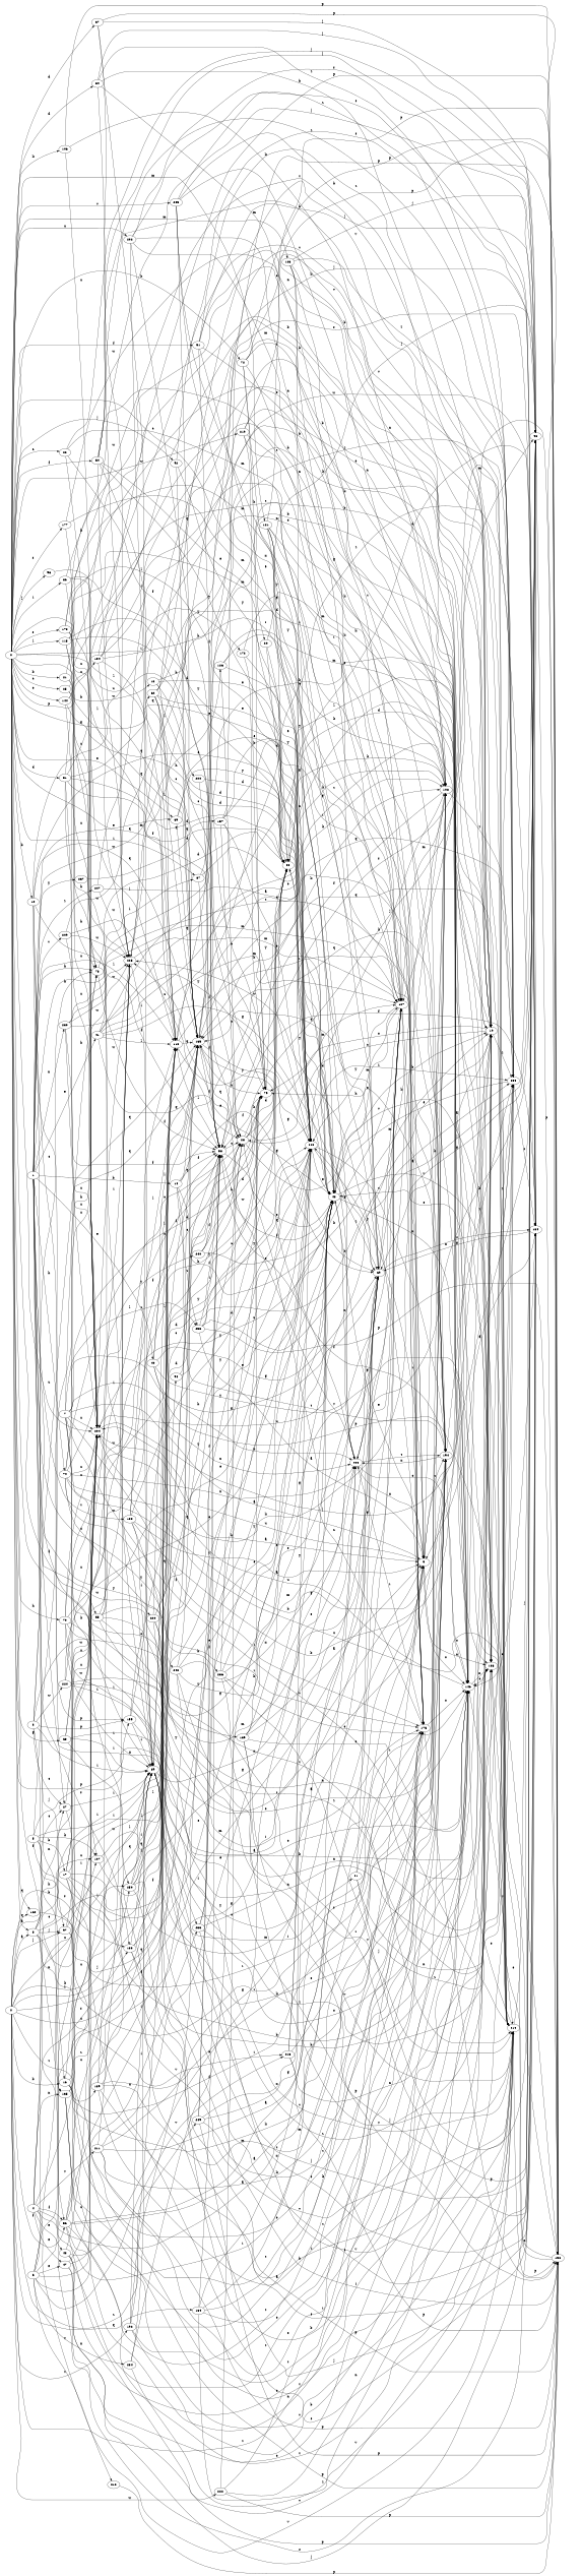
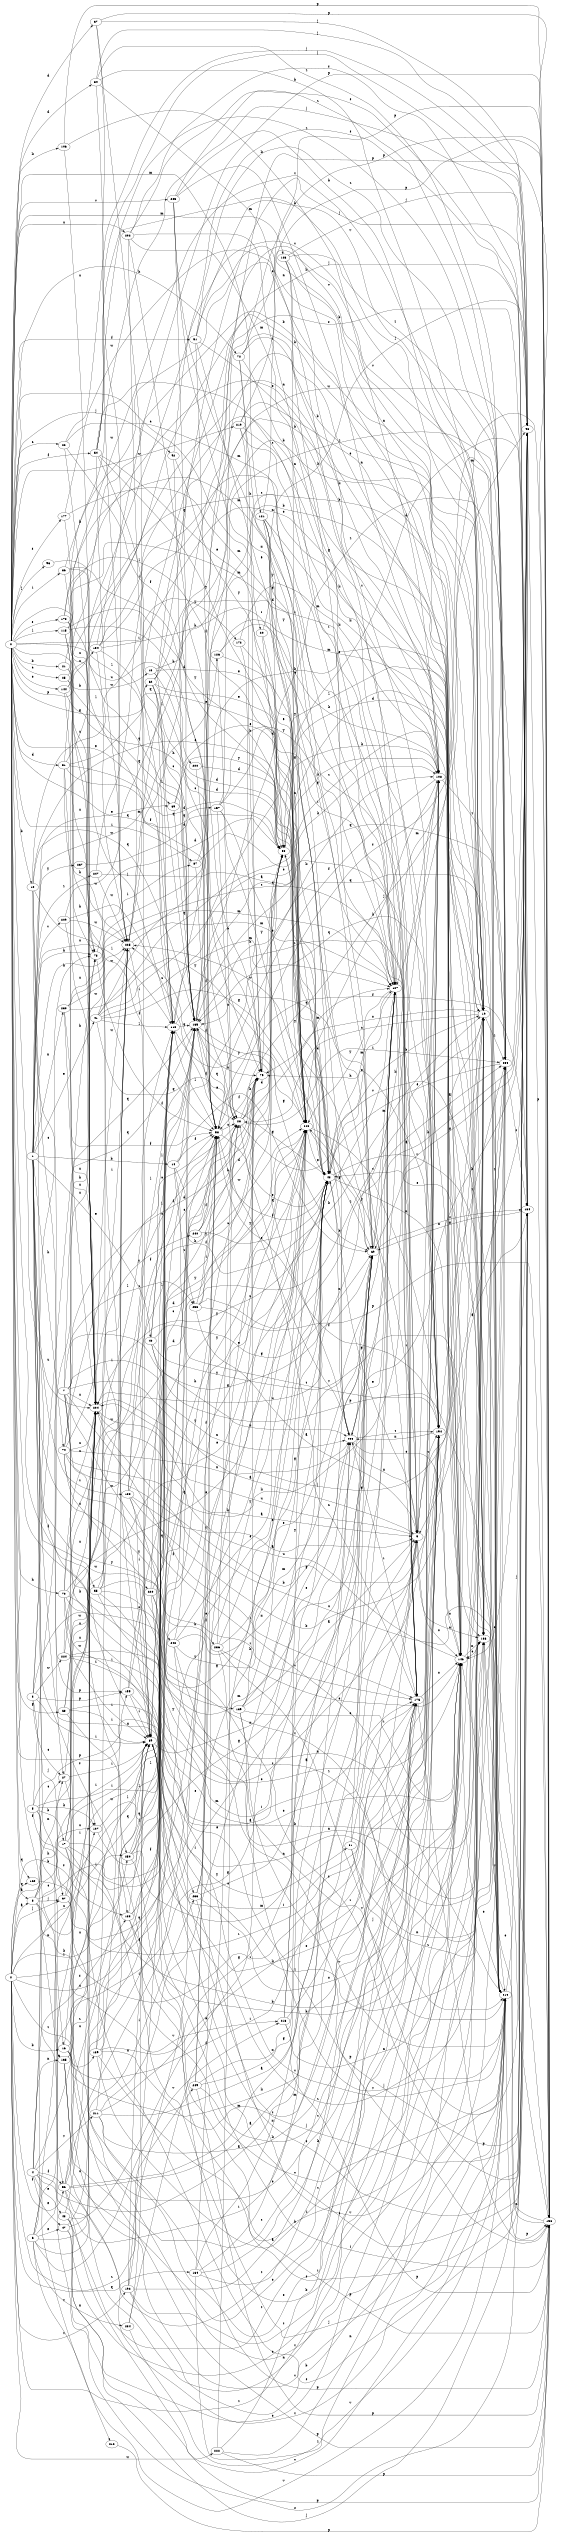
  strict digraph {
    rankdir=LR
    0
    8
    10
    n4 [label=21]
    13
    20
    22
    25
    31
    34
    37
    39
    51
    54
    55
    56
    62
    68
    70
    72
    81
    86
    87
    92
    93
    106
    115
    118
    121
    123
    139
    144
    154
    157
    160
    172
    177
    178
    200
    202
    204
    205
    219
    135
    89
    97
    27
    165
    225
    38
    184
    155
    58
    48
    136
    78
    98
    194
    244
    127
    214
    19
    254
    156
    108
    146
    175
    9
    28
    79
    69
    235
    1
    14
    40
    41
    74
    126
    183
    188
    209
    220
    230
    233
    236
    237
    242
    247
    253
    240
    2
    16
-   94
    107
    164
    189
    192
    222
    249
    250
    3
    224
    4
    43
    47
    211
    212
    5
    17
    213
    6
    234
    7
    0 -> 8 [label=a]
    0 -> 10 [label=b]
    0 -> n4 [label=b]
    0 -> 13 [label=b]
    0 -> 20 [label=c]
    0 -> 22 [label=c]
    0 -> 25 [label=c]
    0 -> 31 [label=d]
    0 -> 34 [label=d]
    0 -> 37 [label=d]
    0 -> 39 [label=e]
    0 -> 51 [label=f]
    0 -> 54 [label=f]
    0 -> 55 [label=f]
    0 -> 56 [label=f]
    0 -> 62 [label=g]
    0 -> 68 [label=g]
    0 -> 70 [label=h]
    0 -> 72 [label=h]
    0 -> 81 [label=i]
    0 -> 86 [label=i]
    0 -> 87 [label=i]
    0 -> 92 [label=j]
    0 -> 93 [label=j]
    0 -> 106 [label=k]
    0 -> 115 [label=l]
    0 -> 118 [label=l]
    0 -> 121 [label=m]
    0 -> 123 [label=m]
    0 -> 139 [label=o]
    0 -> 144 [label=o]
    0 -> 154 [label=p]
    0 -> 157 [label=q]
    0 -> 160 [label=q]
    0 -> 172 [label=r]
    0 -> 177 [label=s]
    0 -> 178 [label=s]
    0 -> 200 [label=u]
    0 -> 202 [label=u]
    0 -> 204 [label=u]
    0 -> 205 [label=v]
    0 -> 219 [label=w]
    8 -> 135 [label=n]
    8 -> 89 [label=i]
    8 -> 97 [label=j]
    8 -> 27 [label=c]
    8 -> 165 [label=q]
    8 -> 225 [label=w]
    8 -> 38 [label=d]
    8 -> 184 [label=s]
    10 -> 97 [label=j]
    10 -> 27 [label=c]
    10 -> 165 [label=q]
    10 -> 155 [label=p]
    10 -> 58 [label=f]
    10 -> 48 [label=e]
    10 -> 136 [label=n]
    n4 -> 165 [label=q]
    n4 -> 78 [label=h]
    n4 -> 98 [label=j]
    13 -> 118 [label=l]
    13 -> 38 [label=d]
    13 -> 48 [label=e]
    13 -> 194 [label=t]
    20 -> 38 [label=d]
    20 -> 98 [label=j]
    20 -> 244 [label=y]
    22 -> 58 [label=f]
    22 -> 78 [label=h]
    22 -> 98 [label=j]
    22 -> 127 [label=m]
    25 -> 204 [label=u]
    25 -> 78 [label=h]
    25 -> 214 [label=v]
    31 -> 204 [label=u]
    31 -> 225 [label=w]
    31 -> 38 [label=d]
    31 -> 58 [label=f]
    31 -> 48 [label=e]
    31 -> 136 [label=n]
    31 -> 214 [label=v]
    34 -> 225 [label=w]
    34 -> 98 [label=j]
    34 -> 127 [label=m]
    34 -> 19 [label=b]
    34 -> 254 [label=z]
    37 -> 165 [label=q]
    37 -> 225 [label=w]
    37 -> 98 [label=j]
    37 -> 156 [label=p]
    39 -> 165 [label=q]
    39 -> 48 [label=e]
    39 -> 244 [label=y]
    51 -> 58 [label=f]
    51 -> 48 [label=e]
    51 -> 214 [label=v]
    51 -> 19 [label=b]
    51 -> 254 [label=z]
    51 -> 108 [label=k]
    54 -> 118 [label=l]
    54 -> 225 [label=w]
    54 -> 48 [label=e]
    54 -> 98 [label=j]
    54 -> 194 [label=t]
    54 -> 244 [label=y]
    54 -> 19 [label=b]
    54 -> 254 [label=z]
    55 -> 225 [label=w]
    55 -> 48 [label=e]
    55 -> 194 [label=t]
    55 -> 244 [label=y]
    55 -> 19 [label=b]
    55 -> 146 [label=o]
    55 -> 175 [label=r]
    56 -> 204 [label=u]
    56 -> 58 [label=f]
    56 -> 136 [label=n]
    56 -> 194 [label=t]
    56 -> 244 [label=y]
    56 -> 127 [label=m]
    56 -> 156 [label=p]
    56 -> 9 [label=a]
    62 -> 118 [label=l]
    62 -> 165 [label=q]
    62 -> 38 [label=d]
    62 -> 48 [label=e]
    62 -> 98 [label=j]
    62 -> 214 [label=v]
    62 -> 19 [label=b]
    62 -> 28 [label=c]
    68 -> 204 [label=u]
    68 -> 89 [label=i]
    68 -> 184 [label=s]
    68 -> 58 [label=f]
    68 -> 9 [label=a]
    70 -> 204 [label=u]
    70 -> 89 [label=i]
    70 -> 184 [label=s]
    70 -> 48 [label=e]
    70 -> 98 [label=j]
    70 -> 214 [label=v]
    70 -> 28 [label=c]
    72 -> 244 [label=y]
    72 -> 127 [label=m]
    72 -> 214 [label=v]
    72 -> 108 [label=k]
    72 -> 146 [label=o]
    72 -> 79 [label=h]
    81 -> 136 [label=n]
    81 -> 254 [label=z]
    81 -> 175 [label=r]
    81 -> 69 [label=g]
    86 -> 204 [label=u]
    86 -> 165 [label=q]
    86 -> 38 [label=d]
    86 -> 146 [label=o]
    87 -> 58 [label=f]
    87 -> 19 [label=b]
    87 -> 108 [label=k]
    92 -> 165 [label=q]
    92 -> 184 [label=s]
    92 -> 244 [label=y]
    93 -> 118 [label=l]
    106 -> 204 [label=u]
    106 -> 156 [label=p]
    106 -> 108 [label=k]
    115 -> 204 [label=u]
    115 -> 89 [label=i]
    115 -> 244 [label=y]
    115 -> 127 [label=m]
    115 -> 146 [label=o]
    115 -> 79 [label=h]
    118 -> 165 [label=q]
    118 -> 244 [label=y]
    118 -> 254 [label=z]
    118 -> 175 [label=r]
    121 -> 38 [label=d]
    121 -> 48 [label=e]
    121 -> 244 [label=y]
    121 -> 127 [label=m]
    121 -> 156 [label=p]
    121 -> 108 [label=k]
    121 -> 69 [label=g]
    123 -> 136 [label=n]
    123 -> 98 [label=j]
    123 -> 194 [label=t]
    123 -> 244 [label=y]
    123 -> 254 [label=z]
    123 -> 69 [label=g]
    139 -> 48 [label=e]
    139 -> 98 [label=j]
    139 -> 214 [label=v]
    139 -> 146 [label=o]
    139 -> 9 [label=a]
    139 -> 79 [label=h]
    139 -> 69 [label=g]
    144 -> 204 [label=u]
    144 -> 194 [label=t]
    144 -> 19 [label=b]
    144 -> 79 [label=h]
    154 -> 225 [label=w]
    154 -> 136 [label=n]
    154 -> 19 [label=b]
    154 -> 156 [label=p]
    154 -> 146 [label=o]
    154 -> 175 [label=r]
    154 -> 28 [label=c]
    157 -> 48 [label=e]
    157 -> 194 [label=t]
    157 -> 244 [label=y]
    157 -> 156 [label=p]
    157 -> 175 [label=r]
    157 -> 28 [label=c]
    160 -> 48 [label=e]
    172 -> 48 [label=e]
    172 -> 108 [label=k]
    172 -> 79 [label=h]
    177 -> 204 [label=u]
    177 -> 136 [label=n]
    177 -> 127 [label=m]
    178 -> 118 [label=l]
    178 -> 204 [label=u]
    178 -> 89 [label=i]
    178 -> 244 [label=y]
    178 -> 127 [label=m]
    200 -> 38 [label=d]
    200 -> 58 [label=f]
    202 -> 89 [label=i]
    202 -> 184 [label=s]
    202 -> 127 [label=m]
    202 -> 254 [label=z]
    202 -> 175 [label=r]
    202 -> 79 [label=h]
    204 -> 225 [label=w]
    204 -> 98 [label=j]
    204 -> 9 [label=a]
    205 -> 165 [label=q]
    205 -> 184 [label=s]
    205 -> 19 [label=b]
    205 -> 108 [label=k]
    205 -> 69 [label=g]
    205 -> 235 [label=x]
    219 -> 136 [label=n]
    219 -> 156 [label=p]
    219 -> 108 [label=k]
    219 -> 175 [label=r]
    219 -> 79 [label=h]
    135 -> 204 [label=u]
    135 -> 165 [label=q]
    135 -> 194 [label=t]
    135 -> 214 [label=v]
    135 -> 146 [label=o]
    89 -> 118 [label=l]
    89 -> 184 [label=s]
    89 -> 156 [label=p]
    89 -> 146 [label=o]
    89 -> 175 [label=r]
    89 -> 235 [label=x]
    97 -> 118 [label=l]
    97 -> 204 [label=u]
    97 -> 156 [label=p]
    97 -> 175 [label=r]
    27 -> 89 [label=i]
    27 -> 78 [label=h]
    27 -> 214 [label=v]
    165 -> 58 [label=f]
    165 -> 254 [label=z]
    165 -> 156 [label=p]
    165 -> 108 [label=k]
    165 -> 79 [label=h]
    165 -> 69 [label=g]
    225 -> 89 [label=i]
    225 -> 184 [label=s]
    225 -> 98 [label=j]
    225 -> 127 [label=m]
    38 -> 244 [label=y]
    38 -> 108 [label=k]
    184 -> 225 [label=w]
    184 -> 38 [label=d]
    184 -> 58 [label=f]
    184 -> 146 [label=o]
    184 -> 9 [label=a]
    184 -> 69 [label=g]
    155 -> 89 [label=i]
    155 -> 244 [label=y]
    155 -> 254 [label=z]
    155 -> 79 [label=h]
    58 -> 118 [label=l]
    58 -> 184 [label=s]
    58 -> 48 [label=e]
    58 -> 28 [label=c]
    48 -> 58 [label=f]
    48 -> 136 [label=n]
    48 -> 127 [label=m]
    48 -> 214 [label=v]
    48 -> 19 [label=b]
    48 -> 235 [label=x]
    136 -> 214 [label=v]
    136 -> 254 [label=z]
    136 -> 146 [label=o]
    78 -> 38 [label=d]
    78 -> 58 [label=f]
    98 -> 156 [label=p]
    98 -> 69 [label=g]
    98 -> 235 [label=x]
    194 -> 58 [label=f]
    194 -> 254 [label=z]
    194 -> 146 [label=o]
    194 -> 79 [label=h]
    194 -> 235 [label=x]
    244 -> 48 [label=e]
    244 -> 194 [label=t]
    244 -> 108 [label=k]
    244 -> 69 [label=g]
    127 -> 204 [label=u]
    127 -> 48 [label=e]
    127 -> 244 [label=y]
    127 -> 175 [label=r]
    127 -> 9 [label=a]
    214 -> 165 [label=q]
    214 -> 48 [label=e]
    214 -> 98 [label=j]
    214 -> 156 [label=p]
    214 -> 146 [label=o]
    19 -> 118 [label=l]
    19 -> 254 [label=z]
    19 -> 9 [label=a]
    19 -> 28 [label=c]
    19 -> 79 [label=o]
    254 -> 165 [label=q]
    254 -> 184 [label=s]
    254 -> 48 [label=e]
    156 -> 204 [label=u]
    156 -> 89 [label=i]
    156 -> 136 [label=n]
    156 -> 127 [label=m]
    156 -> 146 [label=o]
    108 -> 204 [label=u]
    108 -> 58 [label=f]
    108 -> 127 [label=m]
    108 -> 254 [label=z]
    146 -> 204 [label=u]
    146 -> 165 [label=q]
    146 -> 38 [label=d]
    146 -> 136 [label=n]
    146 -> 19 [label=b]
    175 -> 165 [label=q]
    175 -> 156 [label=p]
    175 -> 146 [label=o]
    175 -> 28 [label=c]
    9 -> 204 [label=u]
    9 -> 48 [label=e]
    9 -> 136 [label=n]
    9 -> 194 [label=t]
    9 -> 244 [label=y]
    9 -> 108 [label=k]
    9 -> 146 [label=o]
    9 -> 235 [label=x]
    28 -> 165 [label=q]
    28 -> 38 [label=d]
    28 -> 98 [label=j]
    28 -> 127 [label=m]
    28 -> 214 [label=v]
    28 -> 254 [label=z]
    28 -> 79 [label=h]
    79 -> 89 [label=i]
    79 -> 38 [label=d]
    79 -> 58 [label=f]
    69 -> 225 [label=w]
    69 -> 184 [label=s]
    69 -> 98 [label=j]
    69 -> 127 [label=m]
    235 -> 165 [label=q]
    235 -> 225 [label=w]
    235 -> 38 [label=d]
    235 -> 194 [label=t]
    235 -> 108 [label=k]
    235 -> 146 [label=o]
    235 -> 175 [label=r]
    235 -> 69 [label=g]
    1 -> 39 [label=e]
    1 -> 87 [label=i]
    1 -> 118 [label=l]
    1 -> 135 [label=n]
    1 -> 78 [label=h]
    1 -> 146 [label=o]
    1 -> 14 [label=b]
    1 -> 40 [label=e]
    1 -> 41 [label=e]
    1 -> 74 [label=h]
    1 -> 126 [label=m]
    1 -> 183 [label=s]
    1 -> 188 [label=t]
    1 -> 209 [label=v]
    1 -> 220 [label=w]
    1 -> 230 [label=x]
    1 -> 233 [label=x]
    1 -> 236 [label=y]
    1 -> 237 [label=y]
    1 -> 242 [label=y]
    1 -> 247 [label=z]
    14 -> 58 [label=f]
    14 -> 194 [label=t]
    14 -> 19 [label=b]
    14 -> 108 [label=k]
    14 -> 69 [label=g]
    14 -> 253 [label=z]
    40 -> 118 [label=l]
    40 -> 165 [label=q]
    40 -> 214 [label=v]
    40 -> 156 [label=p]
    40 -> 69 [label=g]
    40 -> 235 [label=x]
    41 -> 118 [label=l]
    41 -> 225 [label=w]
    41 -> 48 [label=e]
    41 -> 136 [label=n]
    41 -> 127 [label=m]
    41 -> 19 [label=b]
    41 -> 146 [label=o]
    41 -> 69 [label=g]
    74 -> 204 [label=u]
    74 -> 225 [label=w]
    74 -> 214 [label=v]
    74 -> 19 [label=b]
    74 -> 108 [label=k]
    74 -> 175 [label=r]
    74 -> 28 [label=c]
    74 -> 235 [label=x]
    74 -> 240 [label=y]
    126 -> 108 [label=k]
    126 -> 146 [label=o]
    126 -> 28 [label=c]
    126 -> 69 [label=g]
    183 -> 89 [label=i]
    183 -> 98 [label=j]
    183 -> 244 [label=y]
    183 -> 19 [label=b]
    183 -> 79 [label=h]
    188 -> 118 [label=l]
    188 -> 89 [label=i]
    188 -> 184 [label=s]
    188 -> 244 [label=y]
    188 -> 19 [label=b]
    188 -> 9 [label=a]
    188 -> 28 [label=c]
    209 -> 204 [label=u]
    209 -> 225 [label=w]
    209 -> 19 [label=b]
    209 -> 28 [label=c]
    220 -> 118 [label=l]
    220 -> 48 [label=e]
    220 -> 136 [label=n]
    220 -> 254 [label=z]
    220 -> 156 [label=p]
    230 -> 204 [label=u]
    230 -> 58 [label=f]
    230 -> 194 [label=t]
    230 -> 244 [label=y]
    230 -> 127 [label=m]
    230 -> 19 [label=b]
    233 -> 58 [label=f]
    233 -> 244 [label=y]
    233 -> 214 [label=v]
    233 -> 146 [label=o]
    233 -> 9 [label=a]
    236 -> 48 [label=e]
    236 -> 98 [label=j]
    236 -> 214 [label=v]
    236 -> 146 [label=o]
    236 -> 28 [label=c]
    236 -> 69 [label=g]
    237 -> 38 [label=d]
    242 -> 165 [label=q]
    242 -> 48 [label=e]
    242 -> 136 [label=n]
    242 -> 127 [label=m]
    242 -> 214 [label=v]
    242 -> 235 [label=x]
    247 -> 225 [label=w]
    247 -> 19 [label=b]
    247 -> 9 [label=a]
    253 -> 58 [label=f]
    253 -> 244 [label=y]
    253 -> 19 [label=b]
    253 -> 254 [label=z]
    253 -> 156 [label=p]
    253 -> 9 [label=a]
    240 -> 38 [label=d]
    240 -> 58 [label=f]
    240 -> 48 [label=e]
    240 -> 79 [label=h]
    2 -> 8 [label=a]
    2 -> 56 [label=f]
    2 -> 160 [label=q]
    2 -> 89 [label=i]
    2 -> 97 [label=j]
    2 -> 194 [label=t]
    2 -> 244 [label=y]
    2 -> 127 [label=m]
    2 -> 183 [label=s]
    2 -> 16 [label=b]
-   2 -> 94 [label=j]
    2 -> 107 [label=k]
    2 -> 164 [label=q]
    2 -> 189 [label=t]
    2 -> 192 [label=t]
    2 -> 222 [label=w]
    2 -> 249 [label=z]
    2 -> 250 [label=z]
    16 -> 204 [label=u]
    16 -> 214 [label=v]
    16 -> 108 [label=k]
    16 -> 146 [label=o]
    16 -> 175 [label=r]
    16 -> 69 [label=g]
-   94 -> 165 [label=q]
-   94 -> 38 [label=d]
    107 -> 28 [label=c]
    107 -> 69 [label=g]
    164 -> 58 [label=f]
    164 -> 194 [label=t]
    164 -> 127 [label=m]
    164 -> 214 [label=v]
    164 -> 108 [label=k]
    164 -> 235 [label=x]
    189 -> 118 [label=l]
    189 -> 225 [label=w]
    189 -> 194 [label=t]
    189 -> 244 [label=y]
    189 -> 19 [label=b]
    189 -> 254 [label=z]
    189 -> 108 [label=k]
    192 -> 89 [label=i]
    192 -> 58 [label=f]
    192 -> 194 [label=t]
    192 -> 19 [label=b]
    192 -> 9 [label=a]
    192 -> 79 [label=h]
    222 -> 136 [label=n]
    222 -> 156 [label=p]
    222 -> 175 [label=r]
    222 -> 28 [label=c]
    249 -> 58 [label=f]
    249 -> 194 [label=t]
    249 -> 156 [label=p]
    249 -> 79 [label=h]
    249 -> 69 [label=g]
    249 -> 235 [label=x]
    250 -> 118 [label=l]
-   250 -> 89 [label=i]
    250 -> 165 [label=q]
    250 -> 58 [label=f]
    250 -> 127 [label=m]
    250 -> 19 [label=b]
    3 -> 89 [label=i]
    3 -> 27 [label=c]
    3 -> 165 [label=q]
    3 -> 155 [label=p]
    3 -> 78 [label=h]
    3 -> 69 [label=g]
    3 -> 16 [label=b]
    3 -> 224 [label=w]
    224 -> 204 [label=u]
    224 -> 136 [label=n]
    224 -> 244 [label=y]
    224 -> 127 [label=m]
    224 -> 254 [label=z]
    4 -> 56 [label=f]
    4 -> 135 [label=n]
    4 -> 225 [label=w]
    4 -> 175 [label=r]
    4 -> 9 [label=a]
    4 -> 183 [label=s]
    4 -> 250 [label=z]
    4 -> 43 [label=e]
    4 -> 47 [label=e]
    4 -> 211 [label=v]
    4 -> 212 [label=v]
    43 -> 204 [label=u]
    43 -> 48 [label=e]
    43 -> 194 [label=t]
    43 -> 214 [label=v]
    43 -> 146 [label=o]
    47 -> 204 [label=u]
    47 -> 165 [label=q]
    47 -> 98 [label=j]
    47 -> 146 [label=o]
    211 -> 225 [label=w]
    211 -> 48 [label=e]
    211 -> 108 [label=k]
    211 -> 146 [label=o]
    211 -> 9 [label=a]
    211 -> 69 [label=g]
    212 -> 156 [label=p]
    5 -> 165 [label=q]
    5 -> 38 [label=d]
    5 -> 155 [label=p]
    5 -> 19 [label=b]
    5 -> 175 [label=r]
    5 -> 107 [label=k]
    5 -> 17 [label=b]
    5 -> 213 [label=v]
    17 -> 118 [label=l]
    17 -> 204 [label=u]
    17 -> 89 [label=i]
    17 -> 184 [label=s]
    17 -> 48 [label=e]
    17 -> 244 [label=y]
    17 -> 214 [label=v]
    17 -> 156 [label=p]
    213 -> 48 [label=e]
    213 -> 136 [label=n]
    213 -> 244 [label=y]
    213 -> 156 [label=p]
    213 -> 175 [label=r]
    6 -> 204 [label=u]
    6 -> 89 [label=i]
    6 -> 27 [label=c]
    6 -> 58 [label=f]
    6 -> 214 [label=v]
    6 -> 233 [label=x]
    6 -> 107 [label=k]
    6 -> 47 [label=e]
    6 -> 213 [label=v]
    6 -> 234 [label=x]
    234 -> 89 [label=i]
    234 -> 244 [label=y]
    234 -> 254 [label=z]
    7 -> 204 [label=u]
    7 -> 89 [label=i]
    7 -> 38 [label=d]
    7 -> 78 [label=h]
    7 -> 214 [label=v]
    7 -> 175 [label=r]
    7 -> 9 [label=a]
    7 -> 69 [label=g]
    7 -> 235 [label=x]
    7 -> 253 [label=z]
    7 -> 107 [label=k]
    7 -> 250 [label=z]
  }
